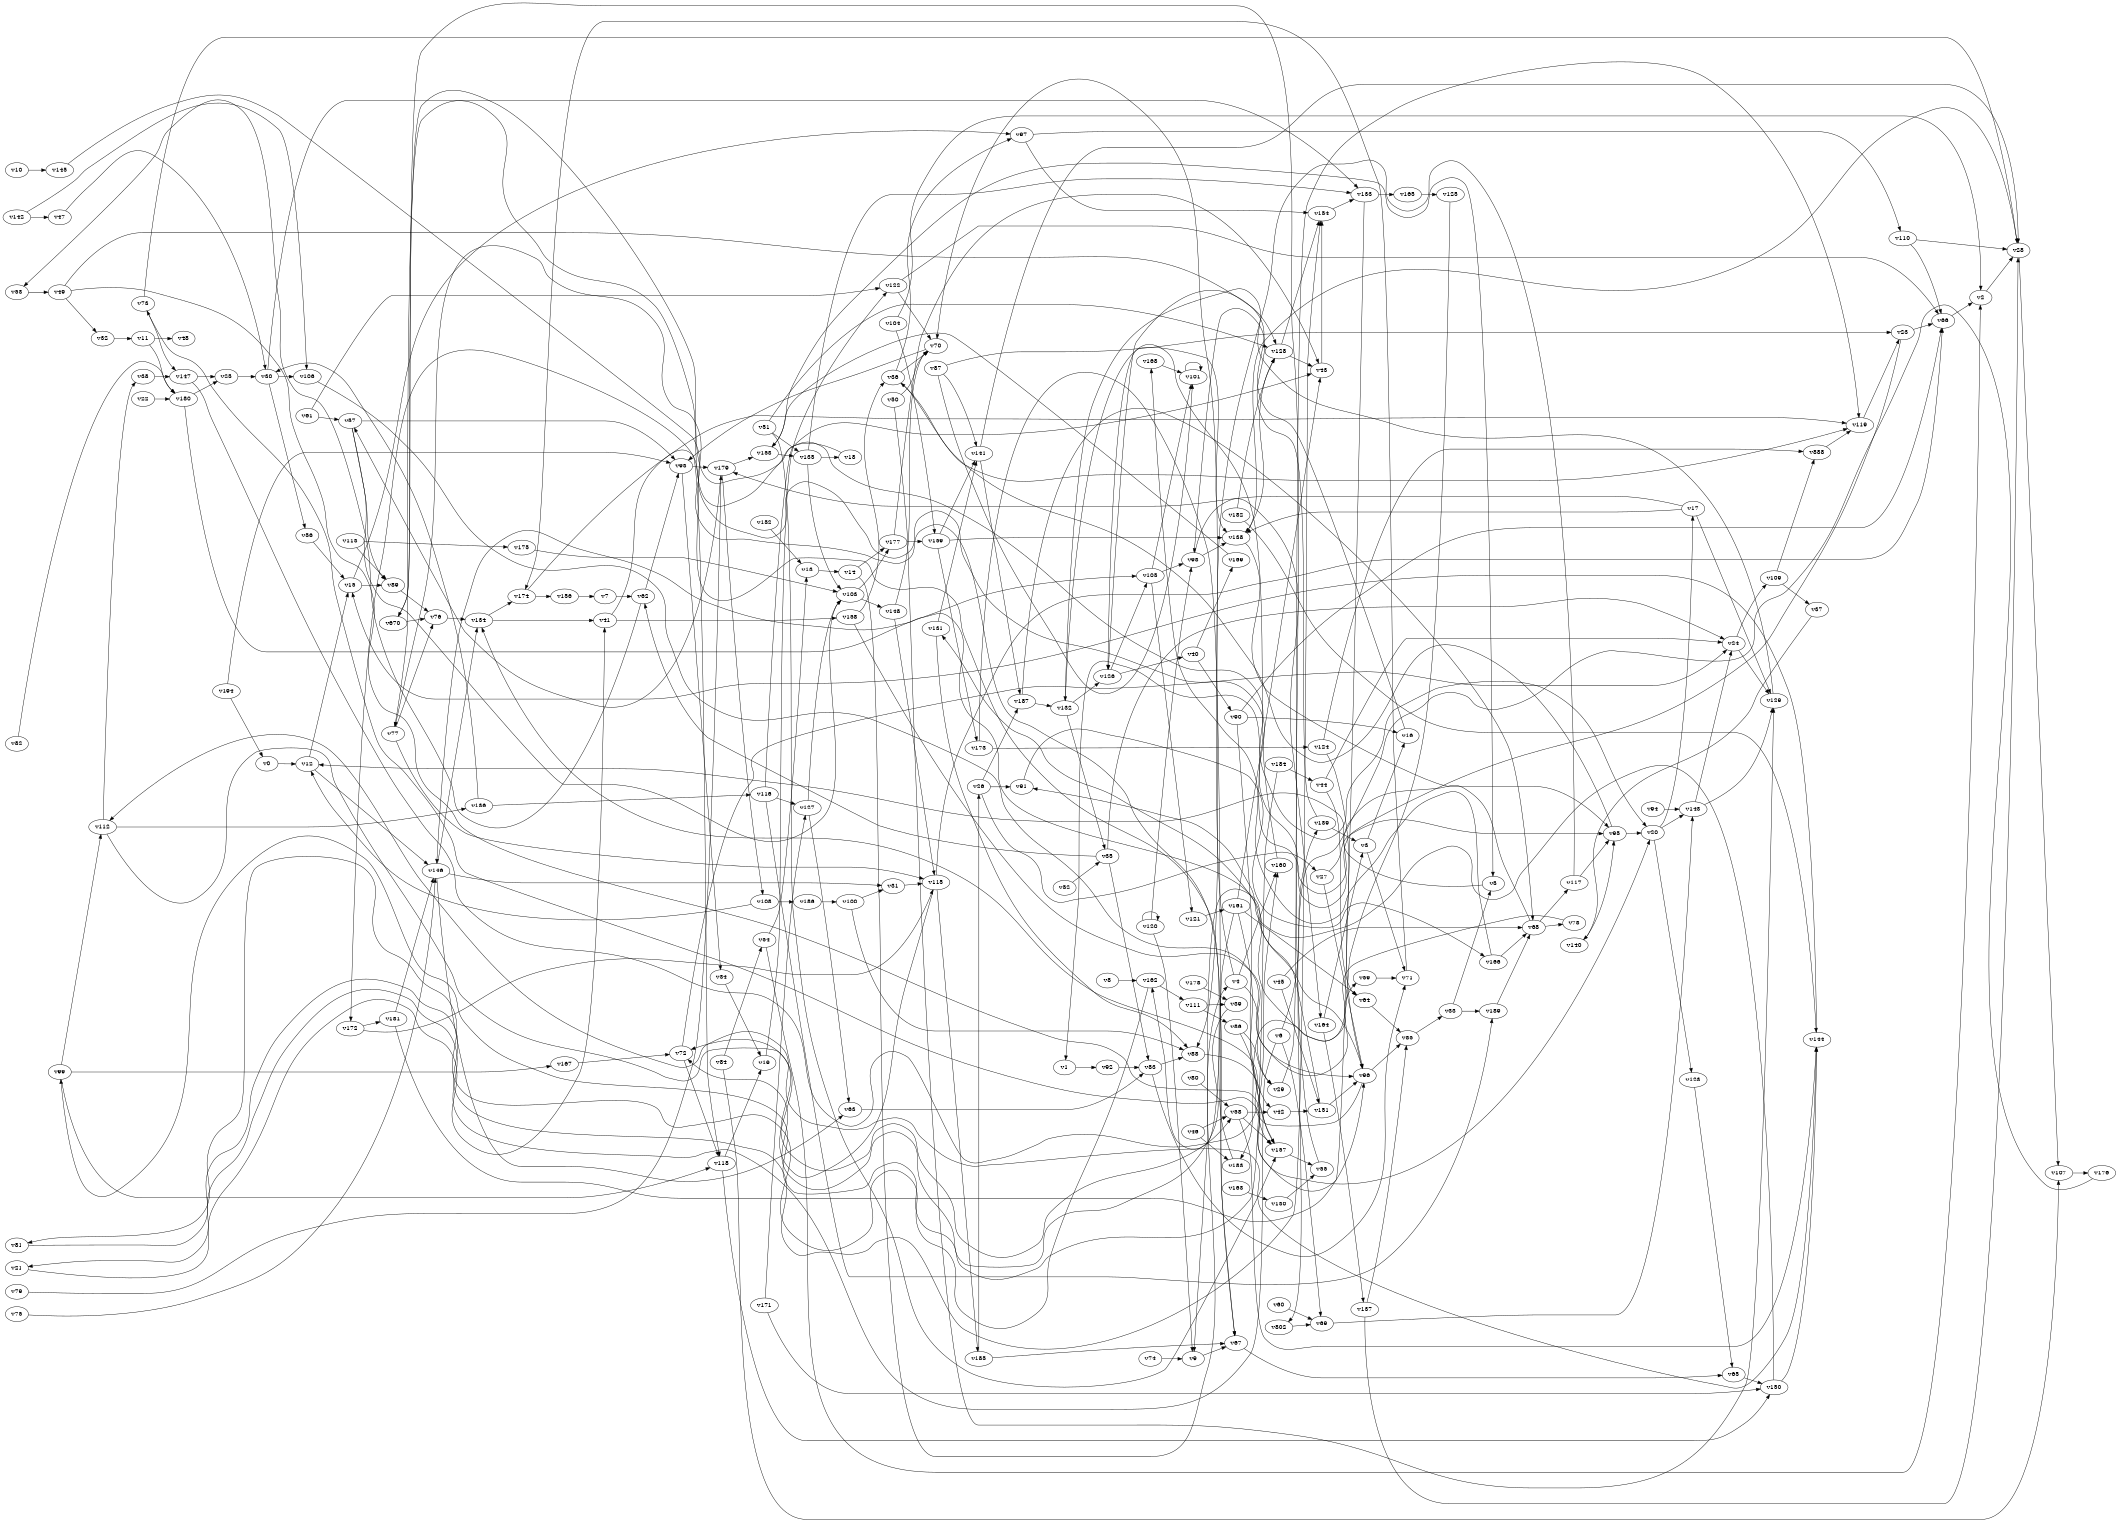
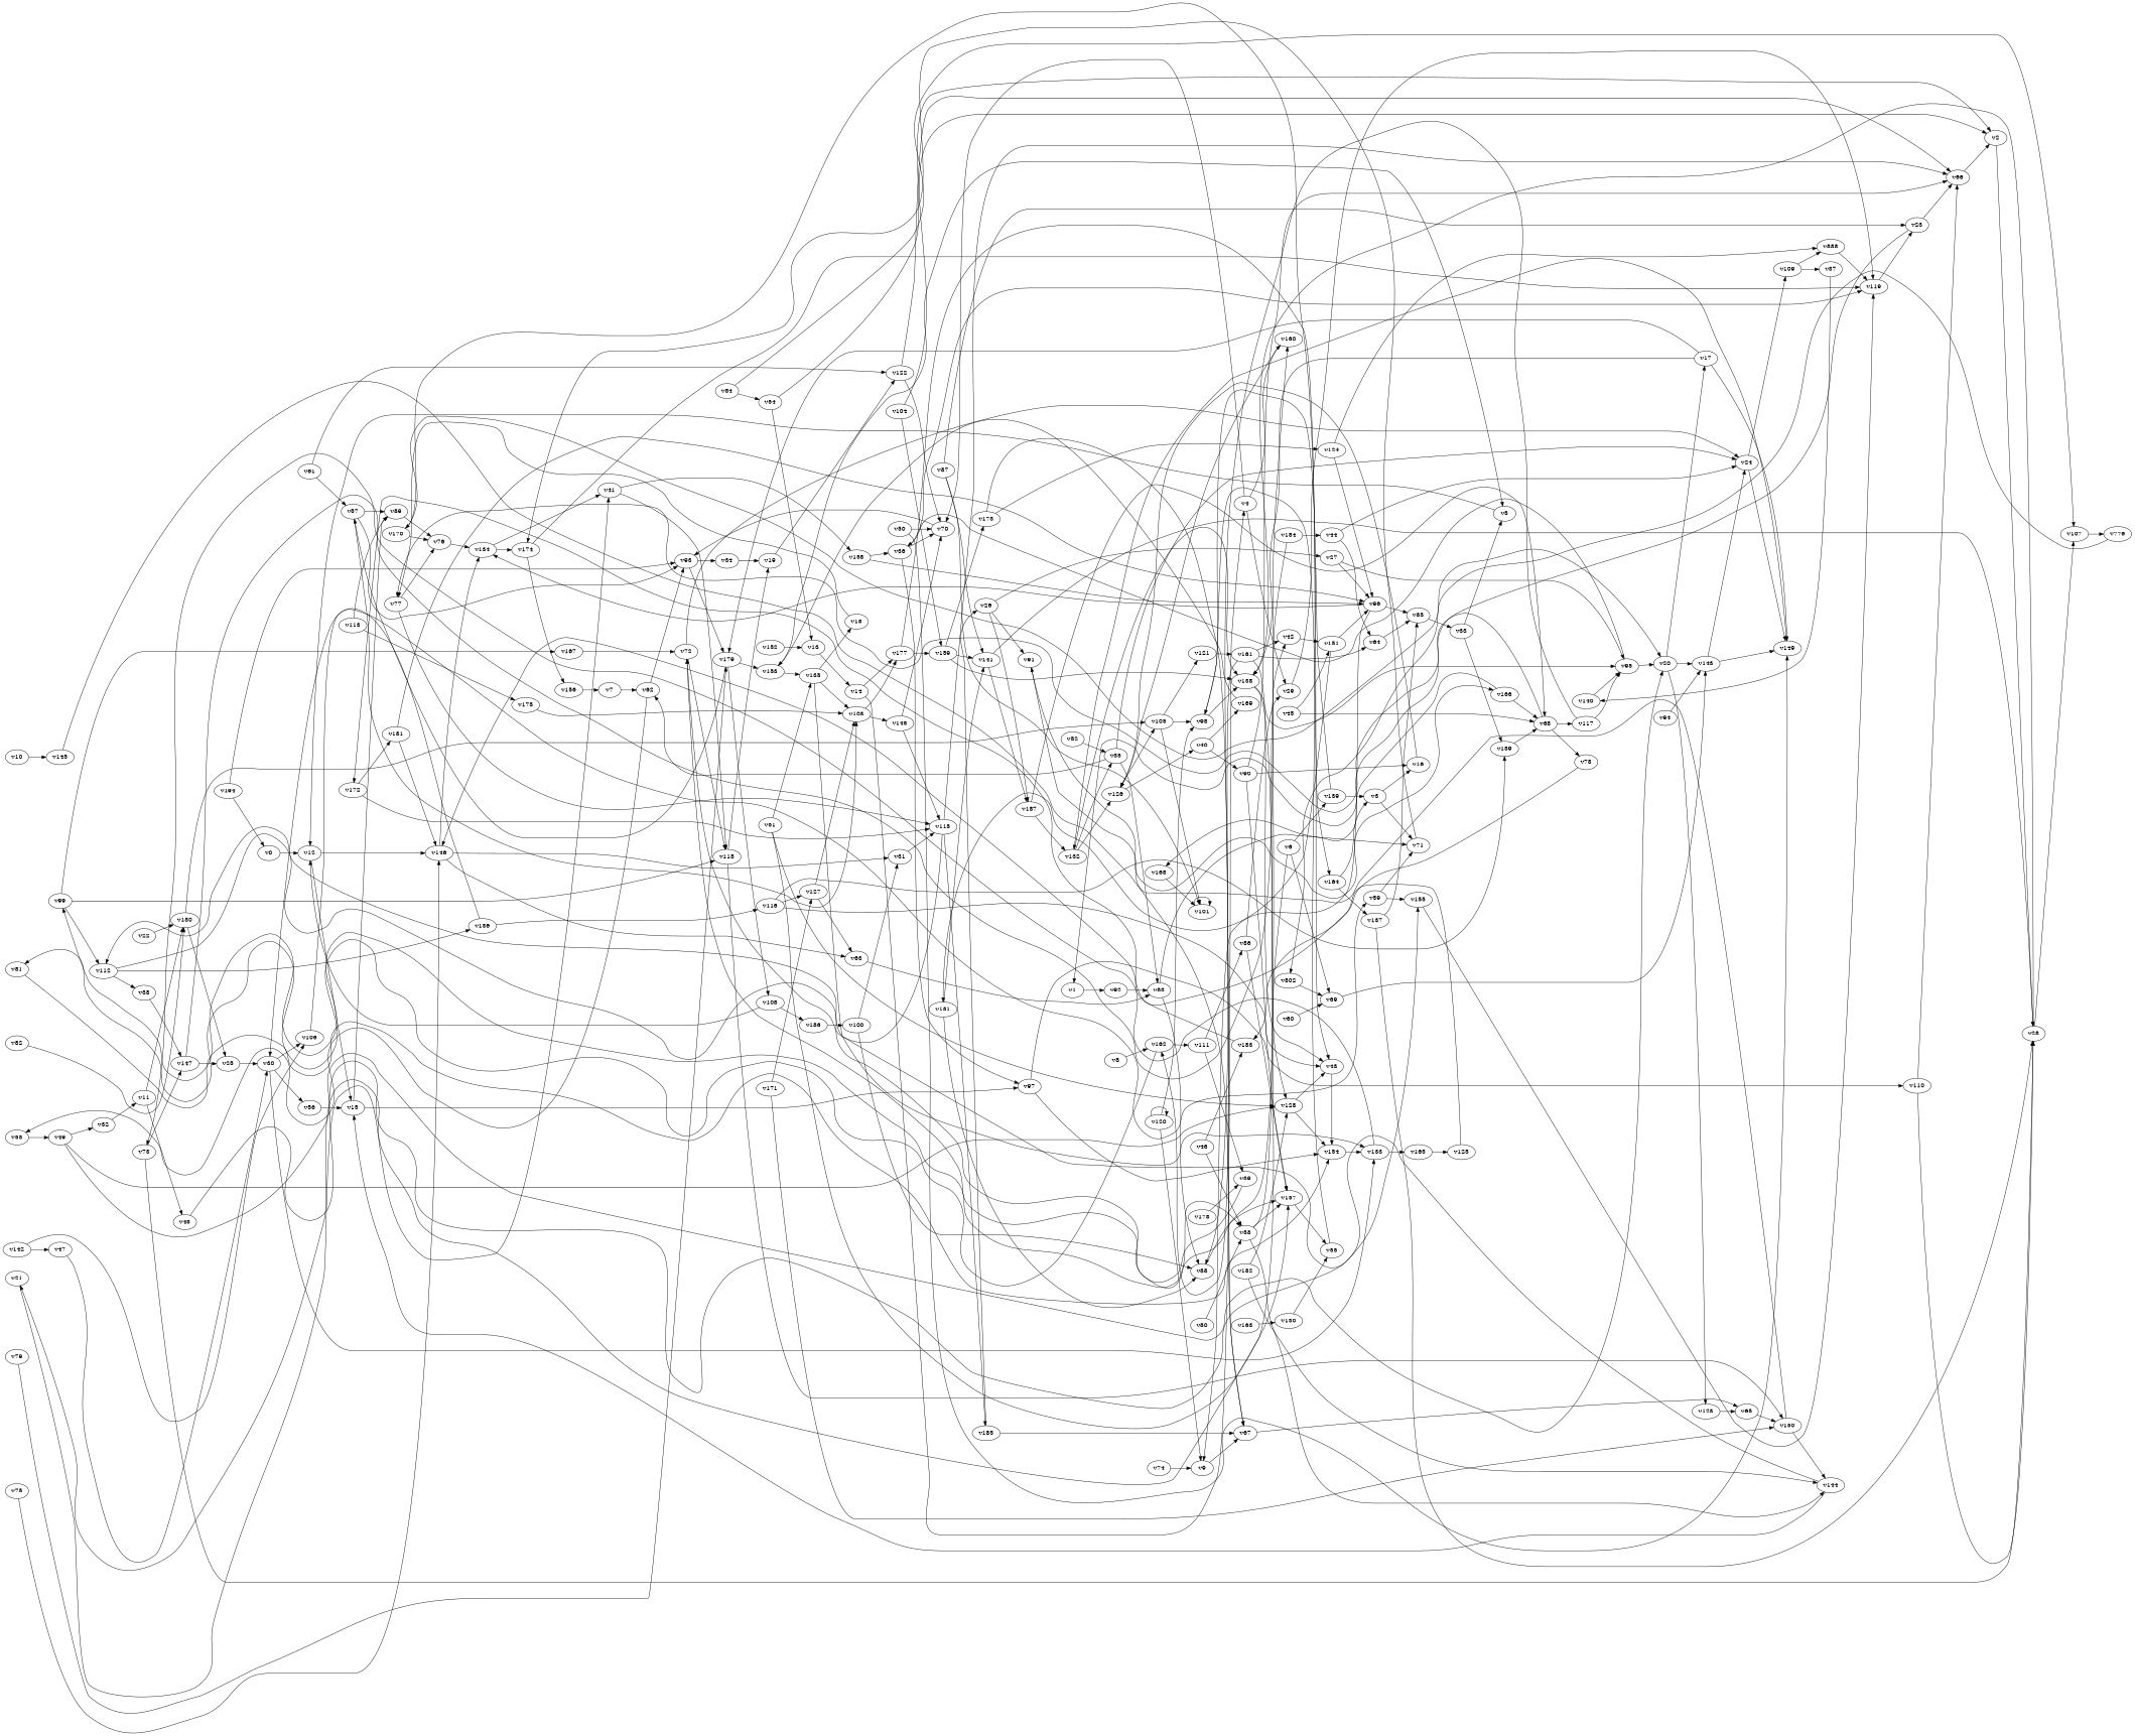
  digraph {
    fontname="DejaVu Serif"
    rankdir=LR
    node [fontname="DejaVu Serif" player=1]
    edge [fontname="DejaVu Serif"]
    v0 [player=0]
    v12 [player=0]
    v15
    v146 [player=0]
    v1 [player=0]
    v92 [player=0]
    v83 [player=0]
    v2
    v28
    v138
    v107
    v16 [player=0]
    v3
    v71 [player=0]
    v126
    v174 [player=0]
    v4
    v29
    v70
    v160
    v119
    v93
    v5 [player=0]
    v6
    v21
    v69
    v139 [player=0]
    v41
    v143
    v98
    v62 [player=0]
    v7
    v53 [player=0]
    v8
    v162
    v81 [player=0]
    v111
    v9 [player=0]
    v67
    v65 [player=0]
    v10 [player=0]
    v145 [player=0]
    v11 [player=0]
    v48
    v180
+   v155
    v25
    v105
    v89
    v97 [player=0]
    v31
    v63 [player=0]
    v134 [player=0]
    v13
    v14
    v177 [player=0]
    v43 [player=0]
    v159 [player=0]
    v76
    v154 [player=0]
    v110
    v40 [player=0]
    v17 [player=0]
-   v149 [label=v129]
+   v149
    v179 [player=0]
    v95
    v128
    v132
    v57 [player=0]
    v108 [player=0]
    v153
    v18
    v77
    v115
    v19
    v122
    v66
    v20
    v123 [player=0]
    v24 [player=0]
    v118
    v158
    v22 [player=0]
    v23
    v109
    v37 [player=0]
    n87 [label=v888]
    v30 [player=0]
    v56
    v106
    v133
    v26 [player=0]
    v27 [player=0]
    v91
    v187 [player=0]
    v96 [player=0]
    v166 [player=0]
    v68 [player=0]
    v36
    v85
-   v176 [player=0]
+   v176 [player=0 label=v776]
    v59
    v73 [player=0]
    v165 [player=0]
    v72 [player=0]
    v185 [player=0]
    v32
    v33 [player=0]
    v189 [player=0]
    v34
    v35 [player=0]
    v88
    v140 [player=0]
    v38 [player=0]
    v147
    v39 [player=0]
    v90
    v169
    v157 [player=0]
    v150 [player=0]
    v151 [player=0]
    v42
    v131 [player=0]
    v44
    v64
    v45 [player=0]
    v78
    v117 [player=0]
    v58 [player=0]
    v46
    v183
    v144 [player=0]
    v172
    v47
    v49 [player=0]
    v50 [player=0]
    v51 [player=0]
    v135 [player=0]
    v103
    v55 [player=0]
    v52
    v54
-   v170 [label=v670]
+   v170
    v148 [player=0]
    v112
    v60
    v61 [player=0]
    v156
    v74 [player=0]
    v75
    v79 [player=0]
    v80
    v82 [player=0]
    v84
    v86
    v87
    v101 [player=0]
    v141 [player=0]
    v168
    v94
    v164 [player=0]
    v137 [player=0]
    v99
    v167 [player=0]
    v136 [player=0]
    v100
    n167 [label=v802]
    v104 [player=0]
    v173 [player=0]
    v121
    v161 [player=0]
    v186 [player=0]
    v116
    v113
    v175 [player=0]
    n176 [label=v194]
    v127 [player=0]
    v120 [player=0]
    v124
    v125
    v130
    v142
    v152 [player=0]
    v163
    v171 [player=0]
    v181 [player=0]
    v178
    v182 [player=0]
    v184 [player=0]
    v0 -> v12
    v12 -> v15
    v12 -> v146
    v15 -> v89
    v15 -> v97
    v146 -> v31
    v146 -> v63
    v146 -> v134
    v1 -> v92
    v92 -> v83
    v83 -> v71
    v83 -> v88
    v2 -> v28
    v28 -> v138 [constraint="t >= 1"]
    v28 -> v107
    v138 -> v95
    v138 -> v128
    v107 -> v176
    v16 -> v126 [constraint="t mod 4 == 3"]
    v3 -> v16
    v3 -> v71
    v71 -> v174 [constraint="t < 6"]
    v126 -> v105
    v126 -> v40
    v174 -> v119
    v174 -> v156
    v4 -> v29
    v4 -> v70 [constraint="t mod 5 == 3"]
    v4 -> v160
    v29 -> v119 [constraint="t mod 3 == 0"]
    v70 -> v93
    v160 -> v126 [constraint="t < 7"]
    v119 -> v23
    v93 -> v179
    v93 -> v34
    v5 -> v12
    v6 -> v21 [constraint="t < 11"]
    v6 -> v69
    v6 -> v139
    v21 -> v41 [constraint="t mod 3 == 2"]
    v69 -> v143
    v139 -> v3
    v139 -> v98 [constraint="t >= 1"]
    v41 -> v118 [constraint="t mod 5 == 3"]
    v41 -> v158
    v143 -> v149
    v143 -> v24
    v98 -> v138
    v98 -> v164 [constraint="t mod 2 == 0"]
    v62 -> v93
    v62 -> v53 [constraint="t mod 2 == 1"]
    v7 -> v62
    v53 -> v49
    v8 -> v162
    v162 -> v81 [constraint="t < 7"]
    v162 -> v111
    v81 -> v154 [constraint="t < 13"]
    v111 -> v39
    v111 -> v86
    v9 -> v67
    v67 -> v65
    v65 -> v150
    v10 -> v145
    v145 -> v67 [constraint="t mod 3 == 1"]
    v11 -> v48
    v11 -> v180
+   v48 -> v155 [constraint="t mod 4 == 3"]
    v180 -> v25
    v180 -> v105
+   v155 -> v119 [constraint="t < 12"]
    v25 -> v30
    v105 -> v98
    v105 -> v101
    v105 -> v121
    v89 -> v76
    v97 -> v154
    v97 -> v110
    v31 -> v115
    v63 -> v83
    v134 -> v174
    v134 -> v41
    v13 -> v14
    v14 -> v4 [constraint="t < 7"]
    v14 -> v177
    v177 -> v43 [constraint="t >= 4"]
    v177 -> v159
    v43 -> v154 [constraint="t >= 3"]
    v159 -> v138
    v159 -> v141
    v159 -> v173
    v76 -> v134
    v154 -> v133
    v110 -> v28
    v110 -> v66
    v40 -> v90
    v40 -> v169
    v17 -> v138
    v17 -> v149 [constraint="t < 9"]
    v17 -> v179
    v149 -> v132 [constraint="t < 13"]
    v179 -> v57 [constraint="t mod 5 == 0"]
    v179 -> v108
    v179 -> v153
    v95 -> v20
    v95 -> v36 [constraint="t < 7"]
    v128 -> v43
    v128 -> v154
    v132 -> v138 [constraint="t >= 4"]
    v132 -> v126
    v132 -> v35
    v57 -> v93
    v57 -> v89
    v57 -> v103 [constraint="t >= 2"]
    v108 -> v12
    v108 -> v186
    v153 -> v5 [constraint="t mod 4 == 1"]
    v153 -> v135
    v18 -> v77 [constraint="t mod 5 == 3"]
    v77 -> v76
    v77 -> v115
    v115 -> v66
    v115 -> v72 [constraint="t < 11"]
    v115 -> v185
    v19 -> v122 [constraint="t mod 4 == 3"]
    v122 -> v70
    v122 -> v66
    v66 -> v2
    v20 -> v143
    v20 -> v17
    v20 -> v123
    v123 -> v65
    v24 -> v149
    v24 -> v109
    v118 -> v19
    v118 -> v150
    v158 -> v96
    v158 -> v36
    v22 -> v180
    v23 -> v1 [constraint="t >= 3"]
    v23 -> v66
    v109 -> v37
    v109 -> n87
    v37 -> v140 [constraint="t < 9"]
    n87 -> v119
    v30 -> v56
    v30 -> v106
    v30 -> v133
    v56 -> v15
    v106 -> v59 [constraint="t < 11"]
    v133 -> v73 [constraint="t >= 3"]
    v133 -> v165
    v26 -> v27
    v26 -> v91
    v26 -> v187
    v27 -> v95
    v27 -> v96
    v91 -> v166 [constraint="t mod 3 == 1"]
    v187 -> v132
    v187 -> v68 [constraint="t < 6"]
    v96 -> v9 [constraint="t < 9"]
    v96 -> v134
    v96 -> v85
    v166 -> v68
    v166 -> v168 [constraint="t >= 4"]
    v68 -> v77 [constraint="t mod 3 == 2"]
    v68 -> v78
    v68 -> v117
    v36 -> v70
    v36 -> v119
    v36 -> v97
    v85 -> v33
    v176 -> n167 [constraint="t >= 4"]
    v59 -> v71
+   v59 -> v155
    v73 -> v28
    v73 -> v147
    v165 -> v125
    v72 -> v24
    v72 -> v118
    v185 -> v67
    v185 -> v26 [constraint="t < 5"]
    v32 -> v11
    v33 -> v5
    v33 -> v189
    v189 -> v68
    v34 -> v19
    v35 -> v83
    v35 -> v62
    v35 -> v24
    v88 -> v157
    v140 -> v95
    v38 -> v147
    v147 -> v160 [constraint="t < 8"]
    v147 -> v25
    v39 -> v72 [constraint="t mod 2 == 0"]
    v90 -> v16
    v90 -> v66
    v90 -> v157
    v169 -> v153 [constraint="t >= 5"]
    v157 -> v55
    v150 -> v91 [constraint="t < 10"]
    v150 -> v144
    v151 -> v96
    v151 -> v131 [constraint="t < 13"]
    v42 -> v151
    v131 -> v88
    v131 -> v141
    v44 -> v24
    v44 -> v64
    v64 -> v85
    v45 -> v68
    v45 -> v151
    v78 -> v146 [constraint="t mod 4 == 3"]
    v117 -> v95
    v117 -> v88 [constraint="t mod 2 == 1"]
    v58 -> v157
    v58 -> v42
    v58 -> v144
    v46 -> v58
    v46 -> v183
    v183 -> v172 [constraint="t mod 5 == 2"]
    v144 -> v15
    v144 -> v112 [constraint="t mod 5 == 0"]
    v172 -> v115
    v172 -> v181
    v47 -> v30 [constraint="t mod 4 == 3"]
    v49 -> v128
    v49 -> v20 [constraint="t < 10"]
    v49 -> v32
    v50 -> v70
    v50 -> v149 [constraint="t < 13"]
    v51 -> v128
    v51 -> v157 [constraint="t >= 1"]
    v51 -> v135
    v135 -> v18
    v135 -> v133
    v135 -> v103
    v103 -> v177
    v103 -> v148
    v55 -> v170 [constraint="t < 15"]
    v52 -> v35
    v54 -> v2
    v54 -> v13
    v170 -> v76
    v170 -> v20 [constraint="t mod 5 == 2"]
    v148 -> v70
    v148 -> v115
    v112 -> v38
    v112 -> v58 [constraint="t mod 2 == 1"]
    v112 -> v136
    v60 -> v69
    v61 -> v57
    v61 -> v122
    v156 -> v7
    v74 -> v9
    v75 -> v146 [constraint="t mod 2 == 0"]
    v79 -> v179 [constraint="t < 13"]
    v80 -> v58
    v82 -> v180 [constraint="t mod 5 == 3"]
    v84 -> v107
    v84 -> v54
    v86 -> v29
    v86 -> v157
    v87 -> v23
    v87 -> v101 [constraint="t < 12"]
    v87 -> v141
    v101 -> v101
    v141 -> v28
    v141 -> v187
    v168 -> v101
    v94 -> v143
    v164 -> v3
    v164 -> v137
    v137 -> v28
    v137 -> v85
    v99 -> v118
    v99 -> v112
    v99 -> v167
    v167 -> v72
    v136 -> v30 [constraint="t >= 5"]
    v136 -> v116
    v100 -> v31
    v100 -> v88
    n167 -> v69
    v104 -> v2
    v104 -> v159
    v173 -> v67 [constraint="t >= 2"]
    v173 -> v124
    v121 -> v161
    v161 -> v162 [constraint="t mod 2 == 0"]
    v161 -> v43
    v161 -> v42
    v161 -> v64
    v186 -> v100
    v116 -> v43
    v116 -> v189
    v116 -> v127
    v113 -> v89
    v113 -> v175
    v175 -> v103
    n176 -> v0
    n176 -> v93
    v127 -> v63
    v127 -> v103
    v120 -> v98
    v120 -> v9
    v120 -> v120
    v124 -> n87
    v124 -> v96
    v125 -> v183 [constraint="t >= 2"]
    v130 -> v55
    v142 -> v106 [constraint="t >= 3"]
    v142 -> v47
    v152 -> v13
    v163 -> v130
    v171 -> v150
    v171 -> v127
    v181 -> v146
    v181 -> v96
    v178 -> v39
    v182 -> v128
    v182 -> v144
    v184 -> v44
    v184 -> v99 [constraint="t >= 2"]
  }
